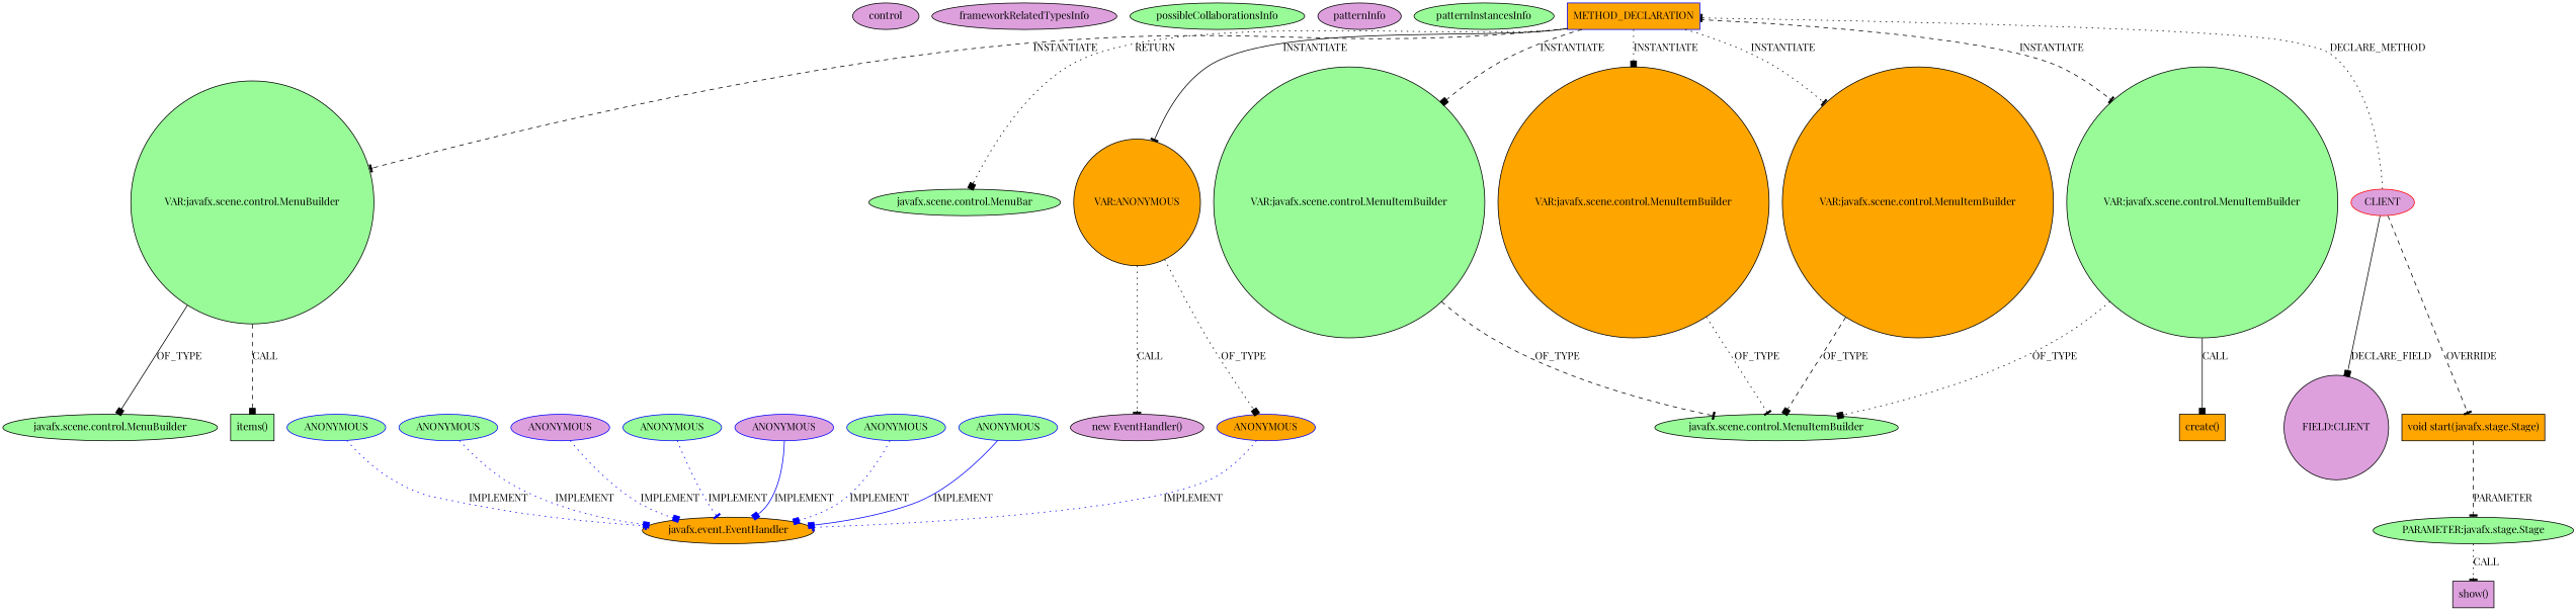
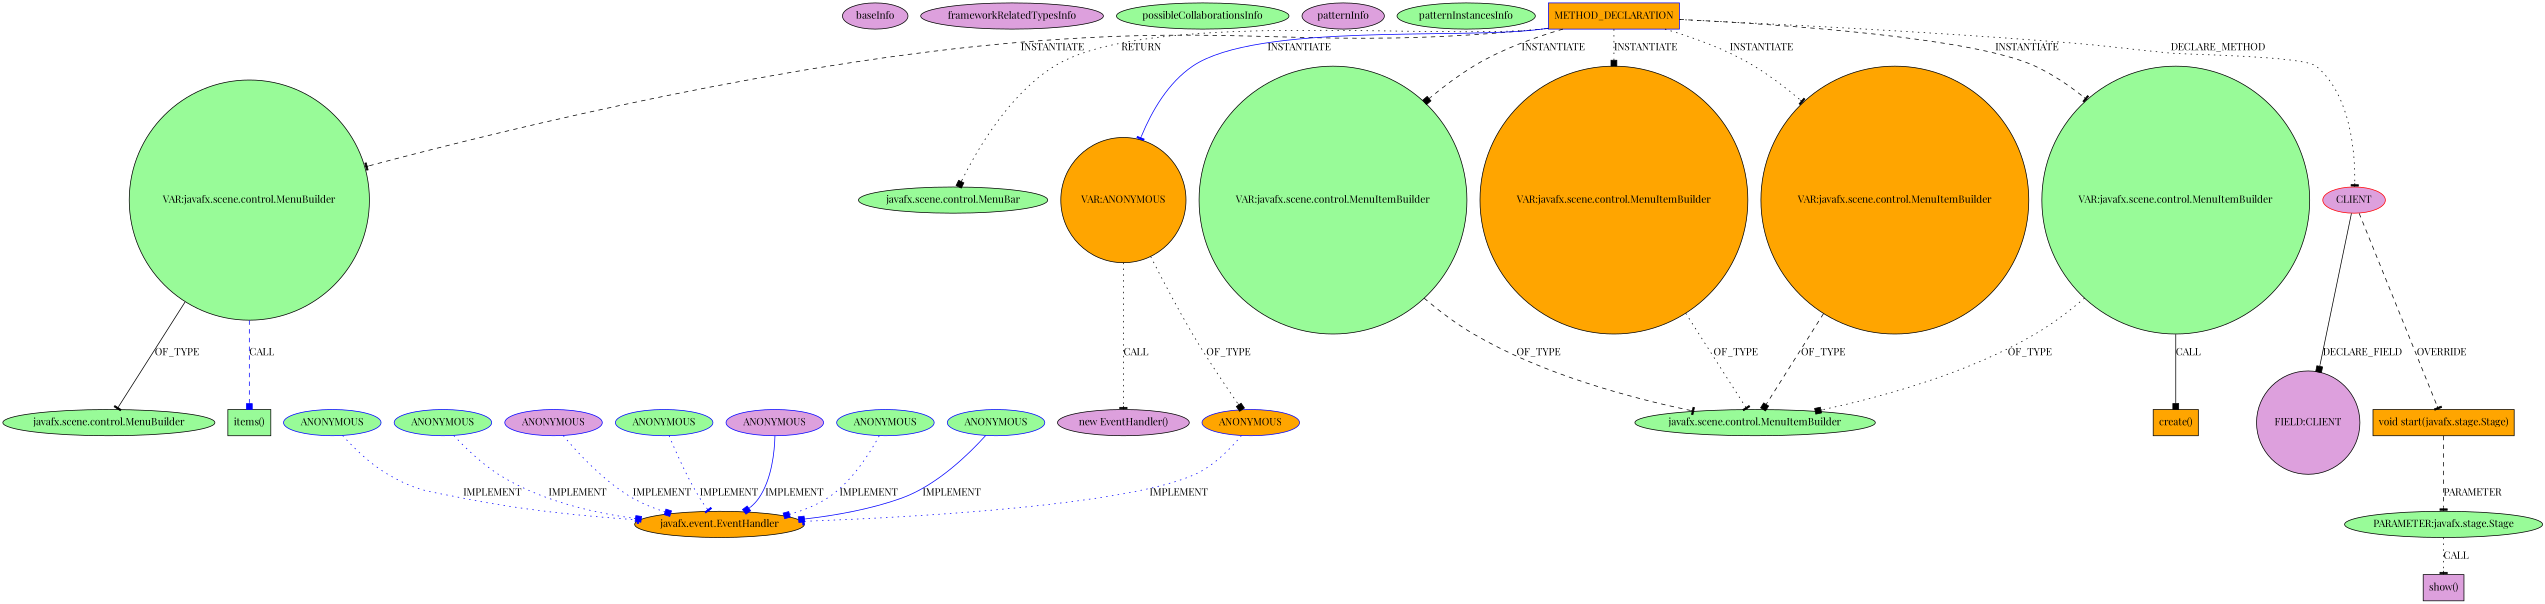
  digraph {
    fontname="Playfair Display"
    node [fillcolor=palegreen fontname="Playfair Display" style=filled isFrameworkType=false vertexType=REFERENCE_ANONYMOUS_DECLARATION]
    edge [arrowhead=tee fontname="Playfair Display" style=dotted]
-   baseInfo [category=pattern fillcolor=plum graphId=3954 isAnonymous=false possibleRelation=false label=control isFrameworkType="" vertexType=""]
+   baseInfo [category=pattern fillcolor=plum graphId=3954 isAnonymous=false possibleRelation=false isFrameworkType="" vertexType=""]
    frameworkRelatedTypesInfo [fillcolor=plum isFrameworkType="" vertexType=""]
    possibleCollaborationsInfo [isFrameworkType="" vertexType=""]
    patternInfo [fillcolor=plum frequency=2.0 patternRootClient=0 isFrameworkType="" vertexType=""]
    patternInstancesInfo [0="JoshRobertson-BFSim~/JoshRobertson-BFSim/BFSim-master/src/simulator/FXLauncher.java~FXLauncher~715" 1="KraiZeur-library~/KraiZeur-library/library-master/src/application/main/Main.java~Main~737" isFrameworkType="" vertexType=""]
    n6 [label="javafx.scene.control.MenuBuilder" vertexType=FRAMEWORK_CLASS_TYPE]
    n7 [label="VAR:javafx.scene.control.MenuBuilder" shape=circle vertexType=VARIABLE_EXPRESION]
    n8 [label="items()" shape=box vertexType=INSIDE_CALL]
    n9 [color=blue fillcolor=orange label=METHOD_DECLARATION shape=box vertexType=CLIENT_METHOD_DECLARATION]
    n10 [label="javafx.scene.control.MenuBar" vertexType=FRAMEWORK_CLASS_TYPE]
    n11 [fillcolor=orange label="VAR:ANONYMOUS" shape=circle vertexType=VARIABLE_EXPRESION]
    n12 [label="VAR:javafx.scene.control.MenuItemBuilder" shape=circle vertexType=VARIABLE_EXPRESION]
    n13 [label="VAR:javafx.scene.control.MenuItemBuilder" shape=circle vertexType=VARIABLE_EXPRESION]
    n14 [fillcolor=orange label="VAR:javafx.scene.control.MenuItemBuilder" shape=circle vertexType=VARIABLE_EXPRESION]
    n15 [fillcolor=orange label="VAR:javafx.scene.control.MenuItemBuilder" shape=circle vertexType=VARIABLE_EXPRESION]
    n16 [color=blue fillcolor=orange label=ANONYMOUS]
    n17 [fillcolor=plum label="new EventHandler()" vertexType=CONSTRUCTOR_CALL]
    n18 [label="javafx.scene.control.MenuItemBuilder" vertexType=FRAMEWORK_CLASS_TYPE]
    n19 [fillcolor=orange label="create()" shape=box vertexType=INSIDE_CALL]
    n20 [color=red fillcolor=plum label=CLIENT vertexType=ROOT_CLIENT_CLASS_DECLARATION]
    n21 [fillcolor=plum label="FIELD:CLIENT" shape=circle vertexType=FIELD_DECLARATION]
    n22 [fillcolor=orange label="void start(javafx.stage.Stage)" shape=box vertexType=OVERRIDING_METHOD_DECLARATION]
    n23 [label="PARAMETER:javafx.stage.Stage" vertexType=PARAMETER_DECLARATION]
    n24 [fillcolor=orange label="javafx.event.EventHandler" vertexType=FRAMEWORK_INTERFACE_TYPE]
    n25 [fillcolor=plum label="show()" shape=box vertexType=INSIDE_CALL]
    n26 [color=blue label=ANONYMOUS]
    n27 [color=blue label=ANONYMOUS]
    n28 [color=blue label=ANONYMOUS]
    n29 [color=blue fillcolor=plum label=ANONYMOUS]
    n30 [color=blue label=ANONYMOUS]
    n31 [color=blue fillcolor=plum label=ANONYMOUS]
    n32 [color=blue label=ANONYMOUS]
-   n7 -> n6 [arrowhead=box label=OF_TYPE style=solid]
-   n7 -> n8 [arrowhead=box label=CALL style=dashed]
+   n7 -> n6 [label=OF_TYPE style=solid]
+   n7 -> n8 [arrowhead=box label=CALL style=dashed color=blue]
    n9 -> n7 [label=INSTANTIATE style=dashed]
    n9 -> n10 [arrowhead=box label=RETURN]
-   n9 -> n11 [label=INSTANTIATE style=solid]
+   n9 -> n11 [label=INSTANTIATE style=solid color=blue]
    n9 -> n12 [arrowhead=box label=INSTANTIATE style=dashed]
    n9 -> n13 [label=INSTANTIATE style=dashed]
    n9 -> n14 [arrowhead=box label=INSTANTIATE]
    n9 -> n15 [label=INSTANTIATE]
    n11 -> n16 [arrowhead=box label=OF_TYPE]
    n11 -> n17 [label=CALL]
    n12 -> n18 [label=OF_TYPE style=dashed]
    n13 -> n18 [arrowhead=box label=OF_TYPE]
    n13 -> n19 [arrowhead=box label=CALL style=solid]
    n14 -> n18 [label=OF_TYPE]
    n15 -> n18 [arrowhead=box label=OF_TYPE style=dashed]
    n16 -> n24 [color=blue label=IMPLEMENT]
-   n20 -> n9 [label=DECLARE_METHOD]
+   n9 -> n20 [label=DECLARE_METHOD]
    n20 -> n21 [arrowhead=box label=DECLARE_FIELD style=solid]
    n20 -> n22 [label=OVERRIDE style=dashed]
    n22 -> n23 [label=PARAMETER style=dashed]
    n23 -> n25 [label=CALL]
    n26 -> n24 [arrowhead=box color=blue label=IMPLEMENT style=solid]
    n27 -> n24 [color=blue label=IMPLEMENT]
    n28 -> n24 [arrowhead=box color=blue label=IMPLEMENT]
    n29 -> n24 [arrowhead=box color=blue label=IMPLEMENT]
    n30 -> n24 [color=blue label=IMPLEMENT]
    n31 -> n24 [arrowhead=box color=blue label=IMPLEMENT style=solid]
    n32 -> n24 [arrowhead=box color=blue label=IMPLEMENT]
  }
